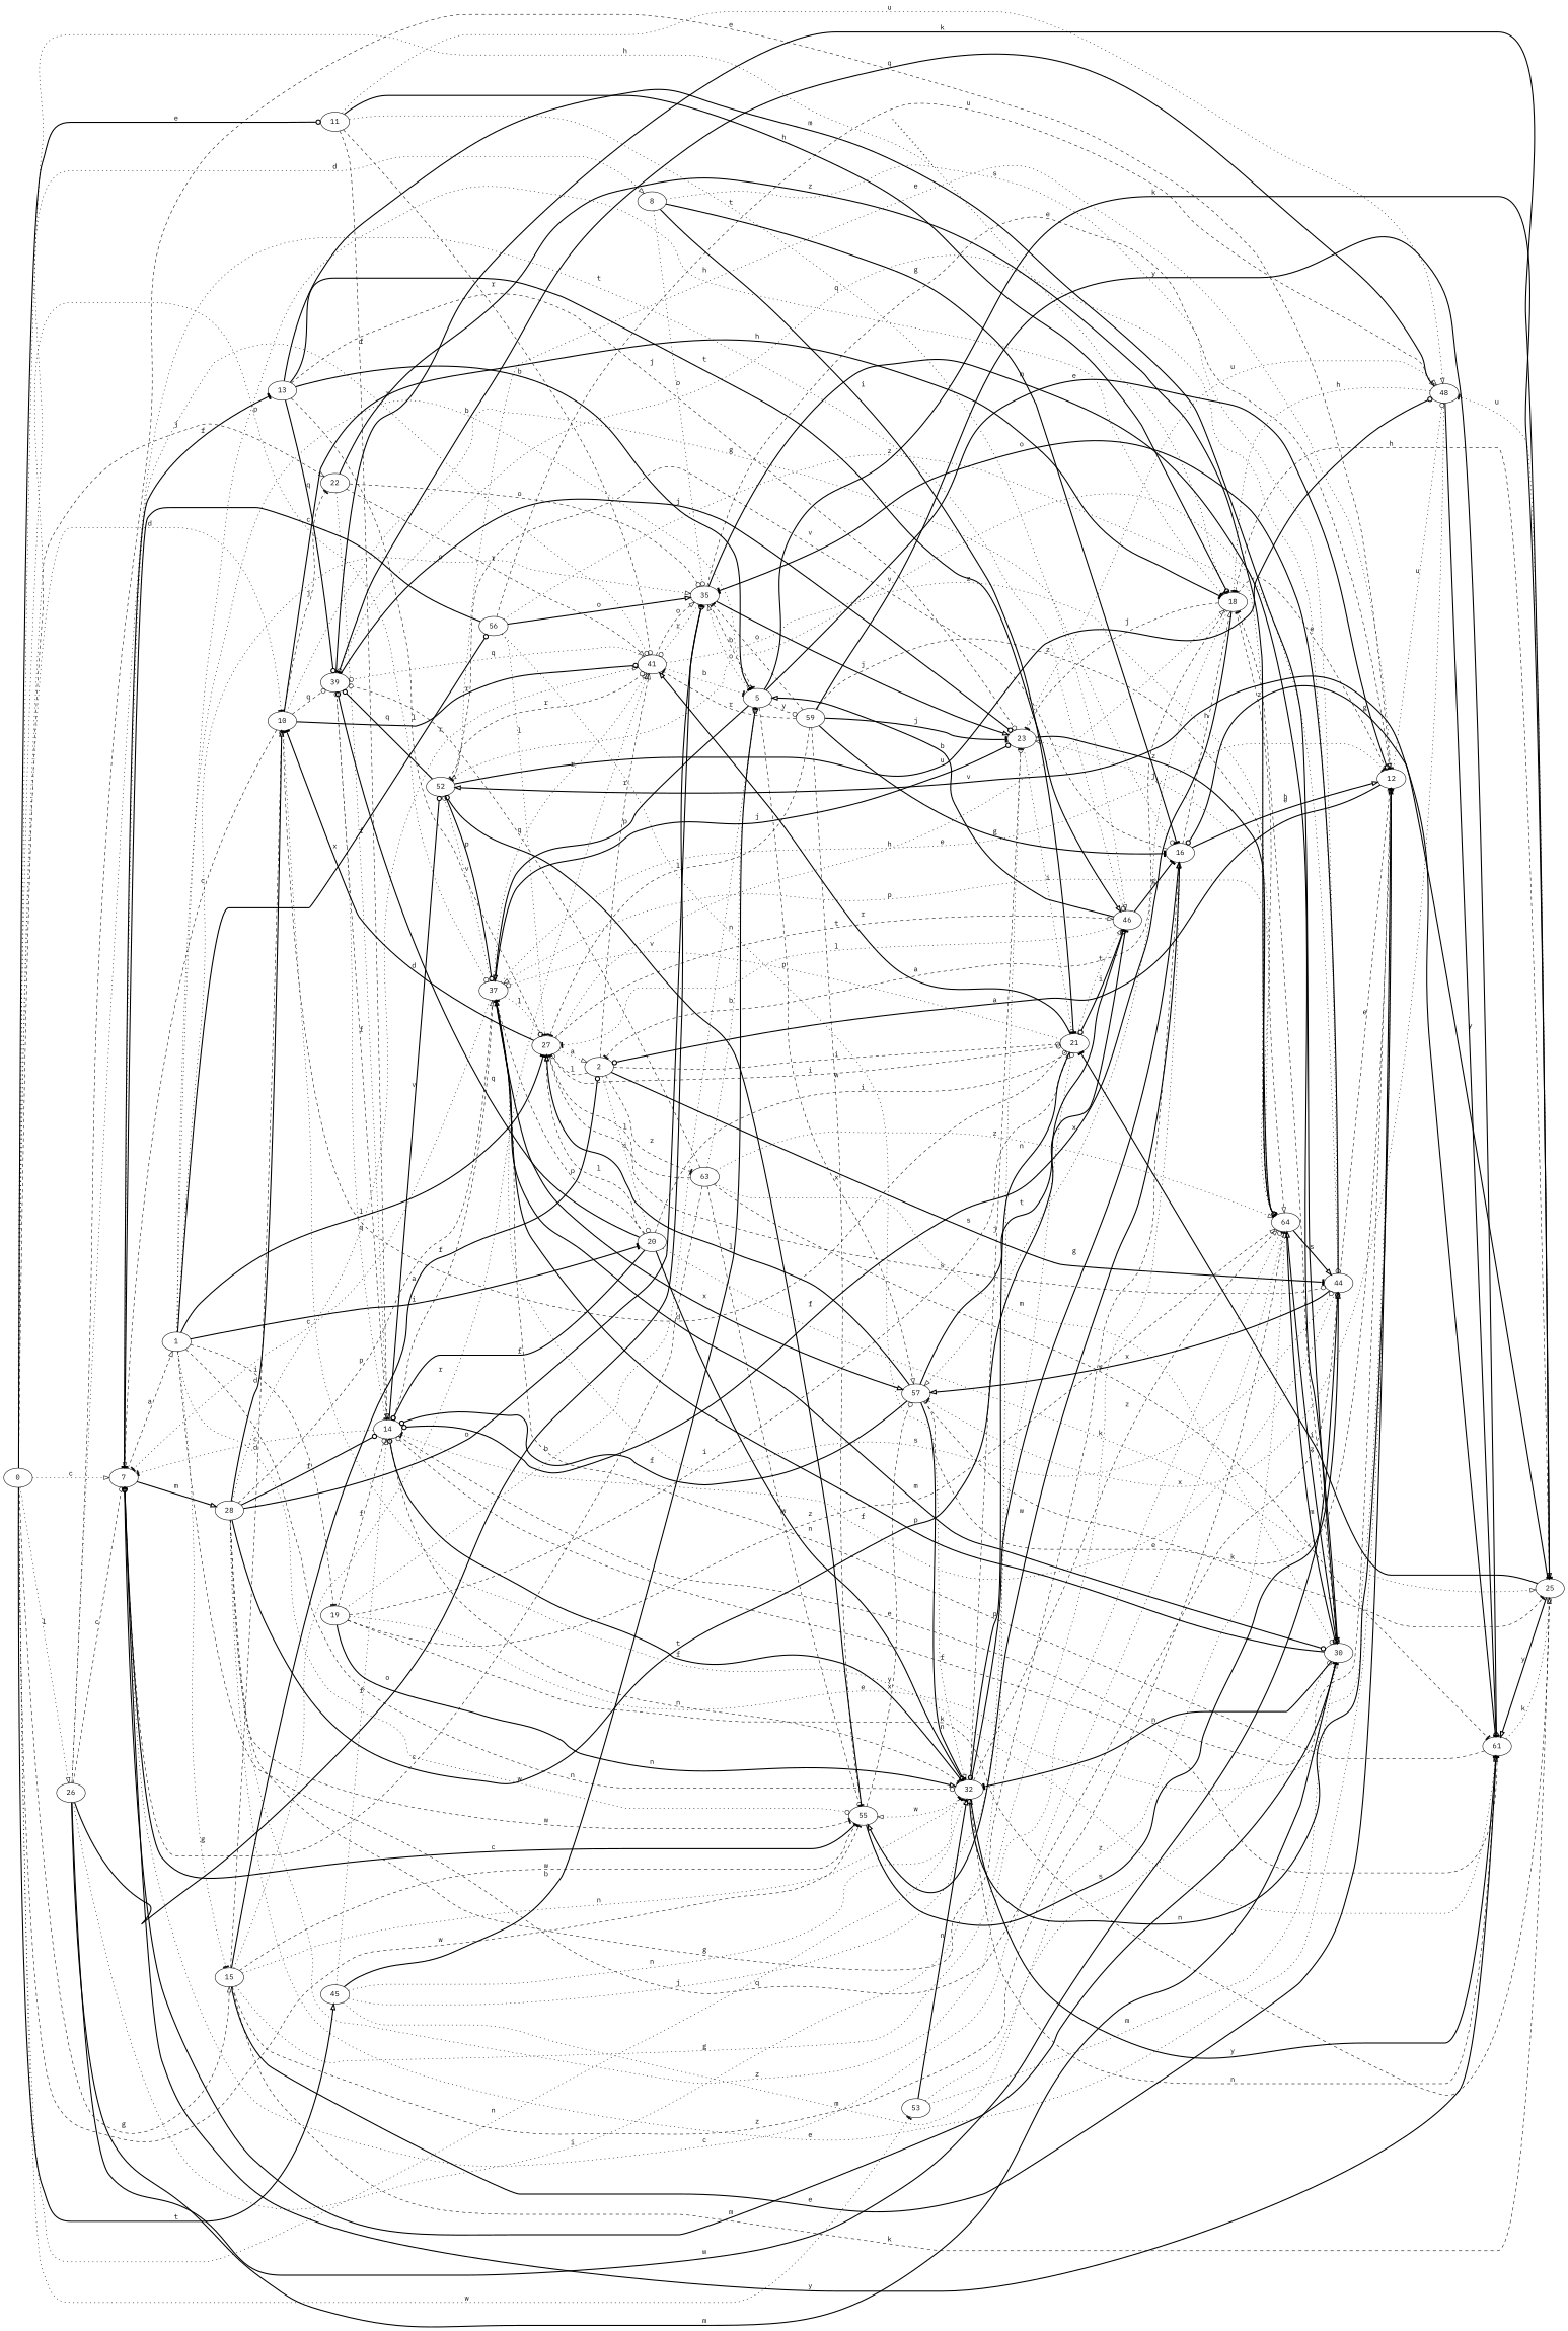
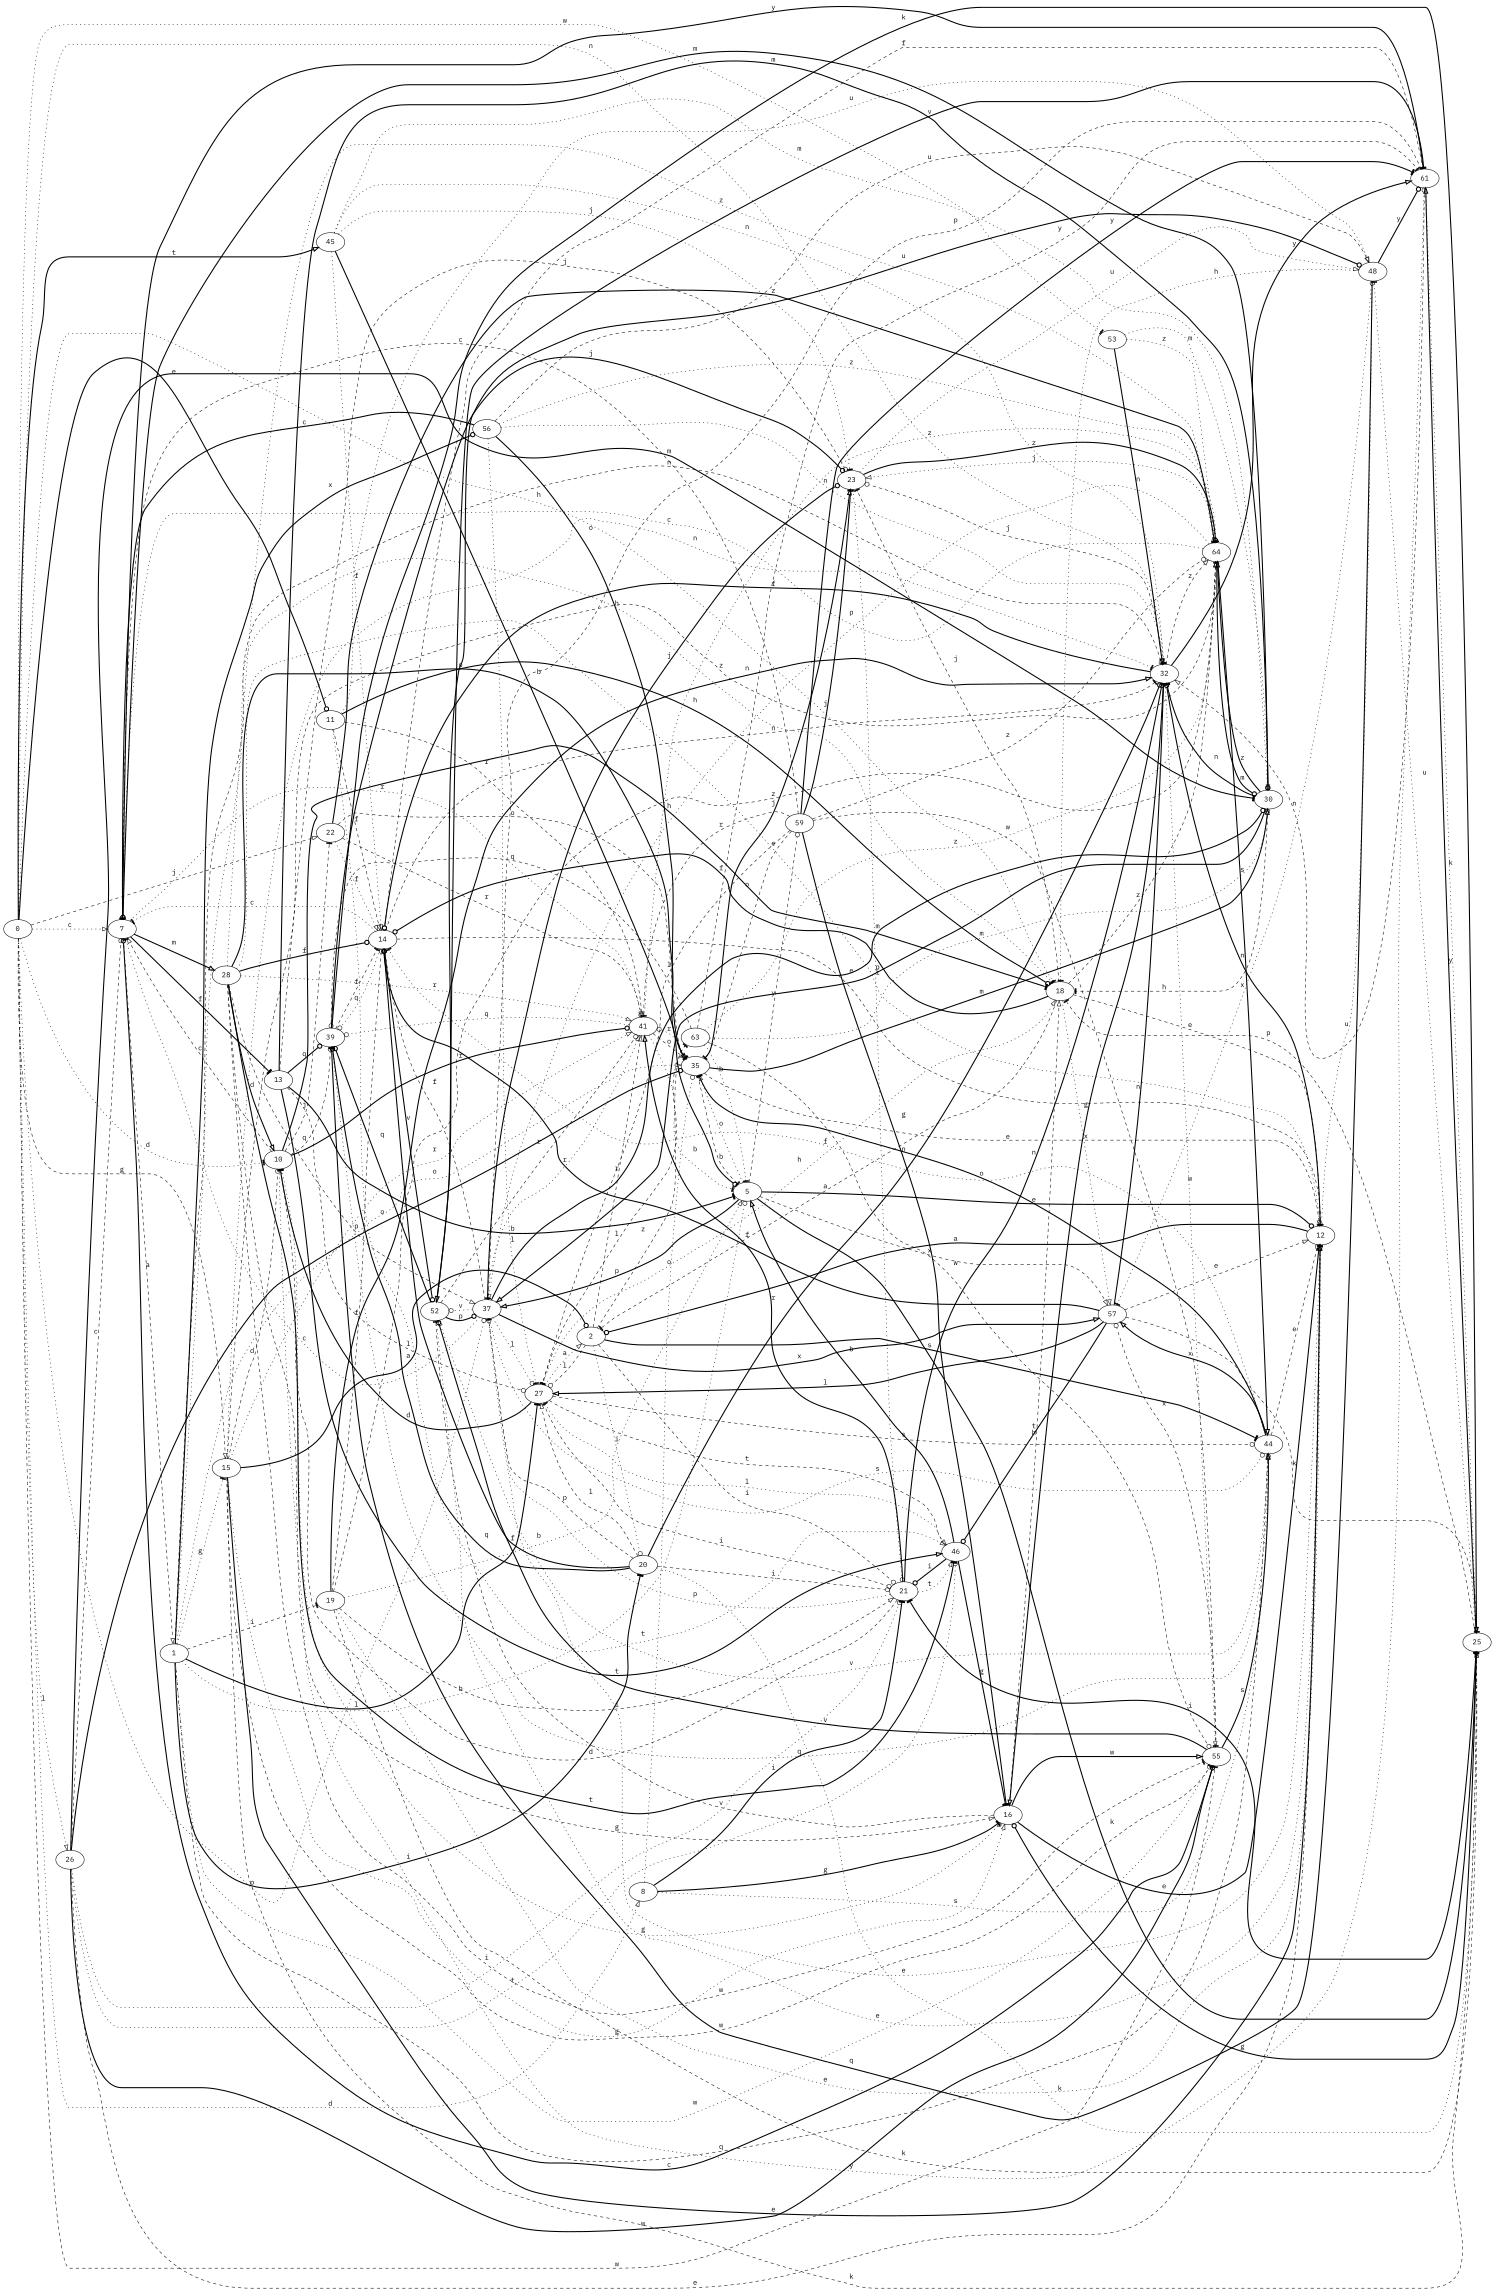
  strict digraph {
    fontname="IBM Plex Mono"
    rankdir=LR
    node [fontname="IBM Plex Mono"]
    edge [arrowhead=odot fontname="IBM Plex Mono" style=bold]
    0
    7
    8
    10
    11
    15
    18
    22
    26
    32
    37
    45
    53
    55
    1
    41
    13
    28
    61
    35
    21
    44
    16
    39
    48
    14
    46
    2
    12
    25
    64
    57
    23
    30
    27
    52
    5
    19
    20
    56
    59
    63
    0 -> 7 [arrowhead=onormal label=c style=dotted]
    0 -> 8 [arrowhead=onormal label=d style=dotted]
    0 -> 10 [arrowhead=tee label=d style=dotted]
    0 -> 11 [label=e]
    0 -> 15 [arrowhead=onormal label=g style=dashed]
    0 -> 18 [arrowhead=tee label=h style=dotted]
    0 -> 22 [arrowhead=onormal label=j style=dashed]
    0 -> 26 [arrowhead=onormal label=l style=dotted]
    0 -> 32 [arrowhead=tee label=n style=dotted]
    0 -> 37 [label=p style=dotted]
    0 -> 45 [arrowhead=onormal label=t]
    0 -> 53 [arrowhead=tee label=w style=dotted]
    0 -> 55 [arrowhead=tee label=w style=dashed]
    7 -> 1 [arrowhead=onormal label=a style=dashed]
    7 -> 41 [label=r style=dotted]
    7 -> 13 [arrowhead=tee label=f]
    7 -> 28 [arrowhead=onormal label=m]
    7 -> 61 [arrowhead=tee label=y]
    8 -> 35 [label=o style=dotted]
    8 -> 21 [arrowhead=tee label=i]
    8 -> 44 [label=s style=dotted]
    8 -> 16 [arrowhead=tee label=g]
    10 -> 7 [arrowhead=onormal label=c style=dashed]
    10 -> 18 [arrowhead=tee label=h]
    10 -> 22 [arrowhead=tee label=j style=dashed]
    10 -> 41 [label=r]
    10 -> 61 [label=y style=dotted]
    10 -> 16 [label=g style=dotted]
    10 -> 39 [label=q style=dashed]
    11 -> 18 [label=h]
    11 -> 41 [label=r style=dashed]
    11 -> 48 [arrowhead=onormal label=u style=dotted]
    11 -> 14 [arrowhead=onormal label=f style=dashed]
    11 -> 46 [arrowhead=onormal label=t style=dotted]
    15 -> 10 [label=d style=dashed]
    15 -> 32 [arrowhead=tee label=n style=dotted]
    15 -> 55 [arrowhead=tee label=w style=dashed]
    15 -> 41 [arrowhead=onormal label=r style=dotted]
    15 -> 16 [arrowhead=onormal label=g style=dotted]
    15 -> 2 [label=a]
    15 -> 12 [arrowhead=onormal label=e]
    15 -> 25 [label=k style=dashed]
    15 -> 64 [arrowhead=tee label=z style=dashed]
    18 -> 14 [label=f]
    18 -> 2 [arrowhead=tee label=a style=dashed]
    18 -> 12 [label=e style=dashed]
    18 -> 64 [arrowhead=onormal label=z style=dashed]
    18 -> 57 [arrowhead=onormal label=x style=dotted]
    18 -> 23 [arrowhead=tee label=j style=dashed]
    22 -> 41 [arrowhead=onormal label=r style=dashed]
    22 -> 35 [label=o style=dashed]
    22 -> 14 [arrowhead=onormal label=f style=dotted]
    22 -> 64 [arrowhead=tee label=z]
    26 -> 7 [label=c style=dashed]
-   26 -> 44 [label=w]
+   26 -> 55 [label=w]
    26 -> 35 [label=o]
    26 -> 21 [label=i style=dotted]
    26 -> 46 [label=t style=dotted]
    26 -> 12 [arrowhead=onormal label=e style=dashed]
    26 -> 30 [arrowhead=tee label=m]
    32 -> 55 [arrowhead=onormal label=w style=dotted]
    32 -> 61 [arrowhead=onormal label=y]
    32 -> 16 [arrowhead=onormal label=g]
    32 -> 14 [label=f]
    32 -> 64 [arrowhead=onormal label=z style=dashed]
    32 -> 23 [label=j style=dashed]
    37 -> 7 [arrowhead=tee label=c style=dotted]
    37 -> 41 [arrowhead=onormal label=r style=dotted]
    37 -> 44 [label=s style=dotted]
    37 -> 14 [label=f style=dashed]
    37 -> 12 [arrowhead=tee label=e style=dotted]
    37 -> 57 [arrowhead=onormal label=x]
    37 -> 23 [label=j]
    37 -> 30 [label=m]
    37 -> 27 [label=l style=dotted]
    37 -> 52 [label=v style=dotted]
    45 -> 32 [arrowhead=tee label=n style=dotted]
    45 -> 14 [arrowhead=onormal label=f style=dotted]
    45 -> 23 [arrowhead=tee label=j style=dotted]
    45 -> 30 [label=m style=dotted]
    45 -> 5 [label=b]
    53 -> 32 [arrowhead=onormal label=n]
    53 -> 64 [arrowhead=onormal label=z style=dotted]
    53 -> 30 [arrowhead=onormal label=m style=dotted]
    55 -> 7 [label=c]
    55 -> 44 [arrowhead=onormal label=s]
    55 -> 57 [label=x style=dashed]
    55 -> 52 [label=v]
    1 -> 15 [arrowhead=tee label=g style=dotted]
    1 -> 18 [arrowhead=tee label=h style=dotted]
    1 -> 32 [label=n style=dashed]
    1 -> 55 [label=w style=dotted]
    1 -> 35 [arrowhead=onormal label=o style=dotted]
    1 -> 44 [arrowhead=onormal label=q style=dashed]
    1 -> 27 [arrowhead=tee label=l]
    1 -> 5 [label=b style=dotted]
    1 -> 19 [arrowhead=tee label=i style=dashed]
    1 -> 20 [arrowhead=tee label=i]
    1 -> 56 [label=x]
    41 -> 35 [arrowhead=onormal label=o style=dashed]
    41 -> 39 [label=q style=dotted]
    41 -> 64 [arrowhead=tee label=z style=dotted]
    41 -> 5 [arrowhead=tee label=b style=dotted]
    13 -> 39 [label=q]
    13 -> 46 [arrowhead=onormal label=t]
    13 -> 23 [label=j style=dashed]
    13 -> 30 [label=m]
    13 -> 27 [label=l style=dashed]
    13 -> 5 [arrowhead=tee label=b]
    28 -> 10 [arrowhead=onormal label=d]
    28 -> 37 [arrowhead=onormal label=p style=dashed]
    28 -> 55 [arrowhead=tee label=w style=dashed]
    28 -> 41 [arrowhead=onormal label=r style=dotted]
    28 -> 35 [arrowhead=tee label=o]
    28 -> 16 [arrowhead=onormal label=g style=dashed]
    28 -> 14 [label=f]
    28 -> 46 [arrowhead=tee label=t]
    28 -> 12 [arrowhead=tee label=e style=dotted]
    28 -> 64 [label=z style=dotted]
    61 -> 32 [arrowhead=onormal label=n style=dashed]
    61 -> 37 [arrowhead=tee label=p style=dashed]
    61 -> 14 [label=f style=dashed]
    61 -> 25 [arrowhead=onormal label=k style=dotted]
    61 -> 52 [arrowhead=onormal label=v]
    35 -> 41 [label=r style=dotted]
    35 -> 12 [arrowhead=onormal label=e style=dashed]
    35 -> 23 [arrowhead=onormal label=j]
    35 -> 30 [arrowhead=onormal label=m]
    35 -> 5 [arrowhead=tee label=b style=dashed]
    21 -> 10 [arrowhead=tee label=d style=dashed]
    21 -> 32 [label=n]
    21 -> 37 [label=p style=dotted]
    21 -> 41 [arrowhead=onormal label=r]
    21 -> 46 [arrowhead=onormal label=t style=dotted]
    44 -> 35 [arrowhead=tee label=o]
    44 -> 39 [label=q style=dotted]
    44 -> 14 [arrowhead=tee label=f style=dotted]
    44 -> 12 [label=e style=dashed]
    44 -> 57 [arrowhead=onormal label=x]
    44 -> 52 [arrowhead=onormal label=v style=dotted]
    16 -> 18 [arrowhead=onormal label=h style=dashed]
    16 -> 55 [arrowhead=onormal label=w]
    16 -> 12 [arrowhead=onormal label=e]
    16 -> 52 [arrowhead=tee label=v style=dashed]
    39 -> 14 [arrowhead=tee label=f style=dashed]
    39 -> 25 [arrowhead=onormal label=k]
    39 -> 23 [label=j]
    48 -> 18 [arrowhead=tee label=h style=dotted]
    48 -> 61 [label=y]
    48 -> 39 [arrowhead=tee label=q]
    48 -> 57 [arrowhead=tee label=x style=dotted]
    14 -> 7 [arrowhead=tee label=c style=dotted]
    14 -> 32 [arrowhead=tee label=n style=dashed]
    14 -> 39 [label=q style=dotted]
    14 -> 12 [arrowhead=tee label=e style=dashed]
    14 -> 52 [label=v]
    46 -> 21 [label=i]
    46 -> 16 [arrowhead=tee label=g]
    46 -> 27 [arrowhead=tee label=l style=dotted]
    46 -> 5 [arrowhead=onormal label=b]
    2 -> 41 [arrowhead=onormal label=r style=dashed]
    2 -> 21 [label=i style=dashed]
    2 -> 44 [arrowhead=tee label=s]
    2 -> 27 [label=l style=dashed]
    2 -> 20 [label=i style=dotted]
    2 -> 63 [arrowhead=tee label=z style=dashed]
    12 -> 32 [label=n]
    12 -> 48 [label=u style=dotted]
    12 -> 2 [label=a]
-   25 -> 18 [arrowhead=tee label=h style=dashed]
+   25 -> 18 [arrowhead=tee label=p style=dashed]
    25 -> 61 [arrowhead=onormal label=y]
    25 -> 21 [arrowhead=tee label=i]
    25 -> 16 [label=g]
    25 -> 48 [arrowhead=tee label=u style=dotted]
    64 -> 7 [label=c style=dotted]
    64 -> 37 [arrowhead=onormal label=p style=dotted]
    64 -> 44 [arrowhead=onormal label=s]
    64 -> 23 [arrowhead=onormal label=j style=dotted]
    64 -> 30 [label=m]
    57 -> 32 [arrowhead=tee label=n]
    57 -> 14 [label=f]
    57 -> 46 [label=t]
    57 -> 12 [arrowhead=onormal label=e style=dashed]
    57 -> 25 [arrowhead=tee label=k style=dashed]
    57 -> 27 [arrowhead=onormal label=l]
    23 -> 21 [label=i style=dotted]
    23 -> 48 [arrowhead=onormal label=u style=dotted]
    23 -> 64 [label=z]
    30 -> 7 [label=m]
    30 -> 18 [arrowhead=tee label=h style=dashed]
    30 -> 32 [arrowhead=tee label=n]
    30 -> 37 [arrowhead=onormal label=p]
    30 -> 64 [arrowhead=onormal label=z]
    27 -> 10 [arrowhead=tee label=d]
    27 -> 18 [arrowhead=onormal label=h style=dotted]
    27 -> 21 [label=i style=dashed]
    27 -> 44 [label=s style=dashed]
    27 -> 46 [arrowhead=onormal label=t style=dashed]
    27 -> 2 [arrowhead=onormal label=a style=dotted]
    52 -> 37 [label=p]
    52 -> 41 [label=r style=dashed]
    52 -> 39 [label=q]
    52 -> 48 [label=u]
    52 -> 12 [arrowhead=tee label=e style=dotted]
    5 -> 37 [arrowhead=onormal label=p]
    5 -> 35 [arrowhead=onormal label=o style=dotted]
    5 -> 12 [label=e]
    5 -> 25 [arrowhead=tee label=k]
    5 -> 57 [arrowhead=onormal label=x style=dashed]
    5 -> 59 [label=y style=dashed]
    19 -> 32 [arrowhead=onormal label=n]
    19 -> 21 [arrowhead=onormal label=i style=dashed]
    19 -> 14 [label=f style=dashed]
    19 -> 12 [label=e style=dotted]
    19 -> 25 [arrowhead=onormal label=k style=dashed]
    19 -> 64 [arrowhead=onormal label=z style=dashed]
    19 -> 5 [arrowhead=onormal label=b style=dotted]
    20 -> 32 [label=n]
    20 -> 37 [arrowhead=tee label=p style=dashed]
    20 -> 21 [label=i style=dashed]
    20 -> 39 [label=q]
    20 -> 14 [label=f]
    20 -> 25 [arrowhead=onormal label=k style=dotted]
    20 -> 27 [arrowhead=onormal label=l style=dashed]
    56 -> 7 [arrowhead=tee label=c]
    56 -> 32 [arrowhead=onormal label=n style=dotted]
    56 -> 35 [arrowhead=onormal label=o]
    56 -> 48 [arrowhead=onormal label=u style=dashed]
    56 -> 64 [label=z style=dotted]
    56 -> 27 [arrowhead=tee label=l style=dotted]
-   63 -> 7 [arrowhead=tee label=c style=dashed]
+   59 -> 7 [arrowhead=tee label=c style=dashed]
    59 -> 55 [arrowhead=tee label=w style=dashed]
    59 -> 41 [arrowhead=tee label=r style=dashed]
    59 -> 61 [arrowhead=tee label=y]
    59 -> 35 [arrowhead=tee label=o style=dashed]
    59 -> 16 [arrowhead=tee label=g]
    59 -> 64 [label=z style=dashed]
    59 -> 23 [arrowhead=tee label=j]
    59 -> 27 [arrowhead=tee label=l style=dashed]
    63 -> 55 [label=w style=dashed]
    63 -> 61 [arrowhead=tee label=y style=dashed]
    63 -> 39 [label=q style=dashed]
    63 -> 64 [arrowhead=onormal label=z style=dotted]
    63 -> 30 [label=m style=dotted]
    63 -> 27 [arrowhead=tee label=l style=dashed]
    63 -> 5 [arrowhead=tee label=b style=dotted]
  }
